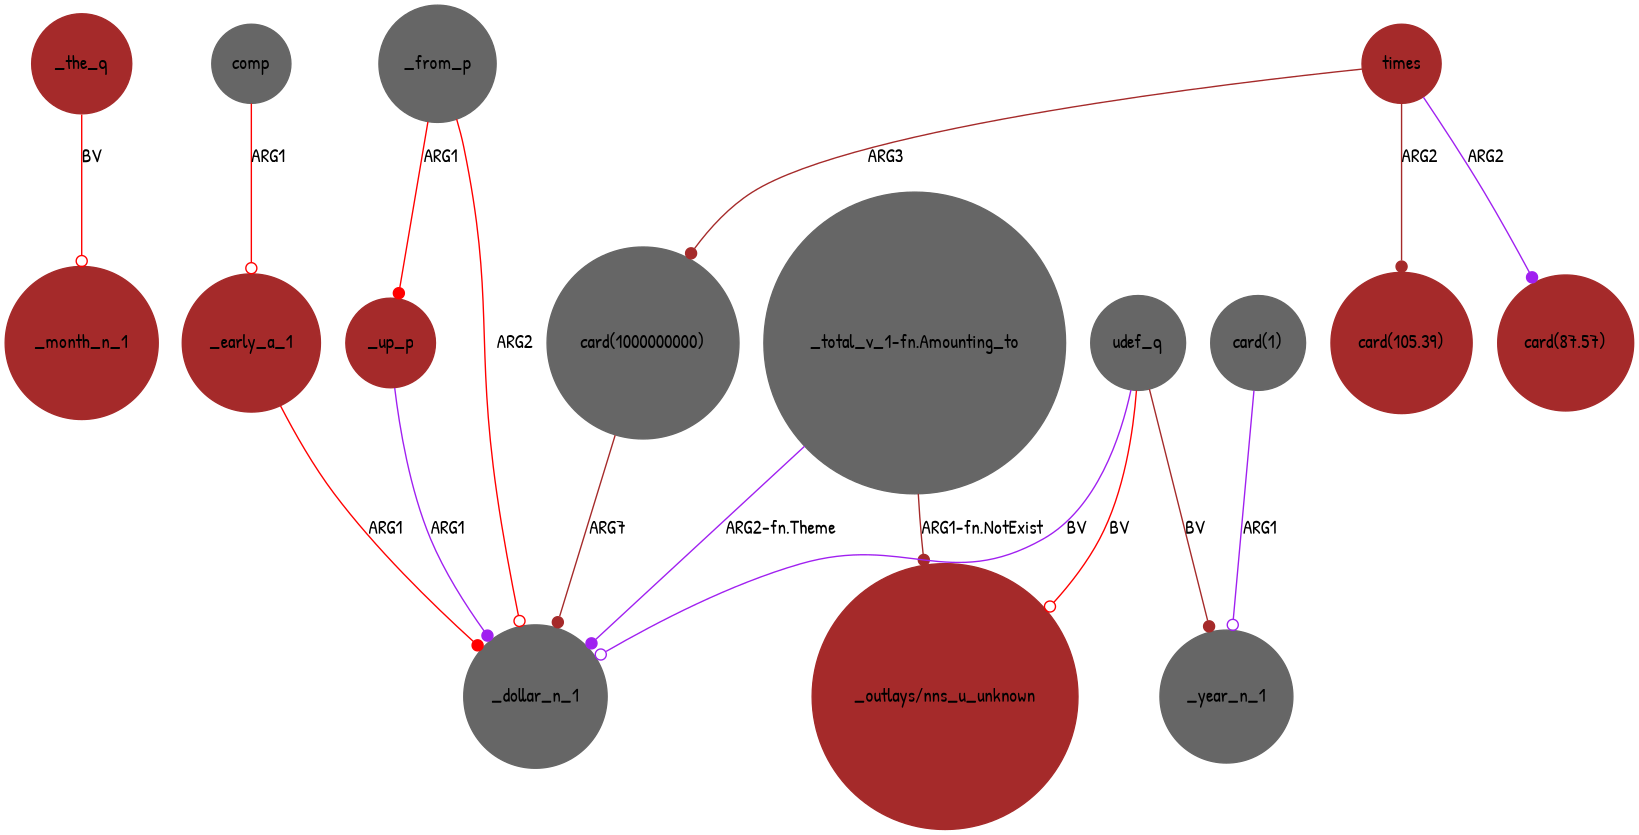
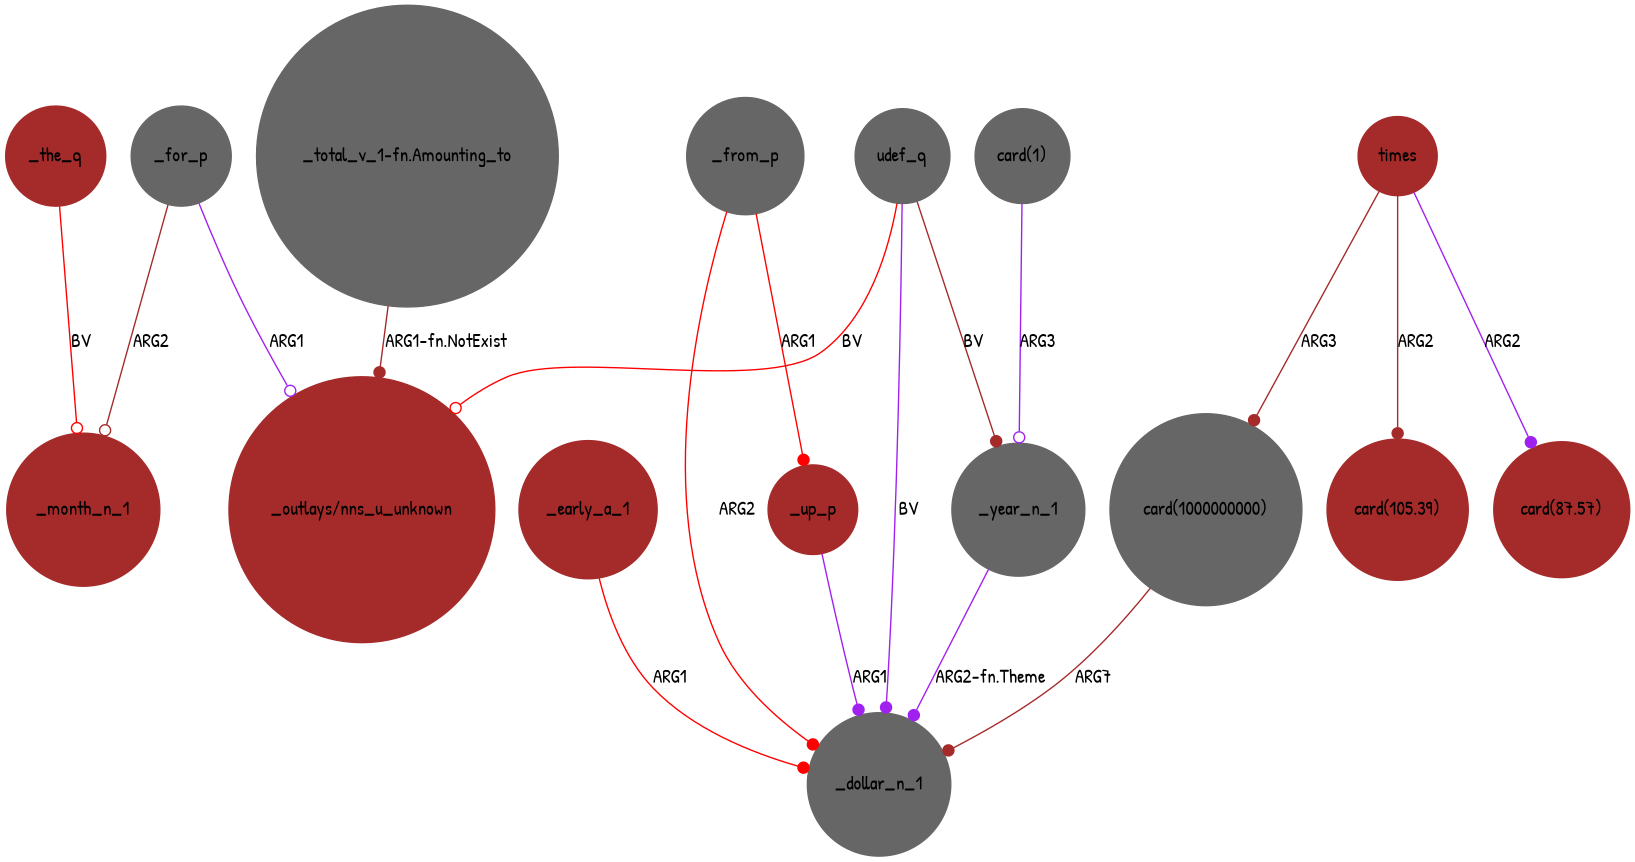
  digraph {
    fontname="Patrick Hand"
    node [color=gray40 fontname="Patrick Hand" shape=circle style=filled]
    edge [arrowhead=dot color=brown fontname="Patrick Hand"]
    _month_n_1 [color=brown]
+   _for_p
    "_outlays/nns_u_unknown" [color=brown]
    _early_a_1 [color=brown]
    _dollar_n_1
-   comp
    "_total_v_1-fn.Amounting_to"
    _from_p
    _up_p [color=brown]
    udef_q
    _year_n_1
    times [color=brown]
    "card(105.39)" [color=brown]
    "card(1000000000)"
    "card(87.57)" [color=brown]
    _the_q [color=brown]
    "card(1)"
+   _for_p -> _month_n_1 [arrowhead=odot label=ARG2]
+   _for_p -> "_outlays/nns_u_unknown" [arrowhead=odot color=purple label=ARG1]
    _early_a_1 -> _dollar_n_1 [color=red label=ARG1]
-   comp -> _early_a_1 [arrowhead=odot color=red label=ARG1]
    "_total_v_1-fn.Amounting_to" -> "_outlays/nns_u_unknown" [label="ARG1-fn.NotExist"]
-   "_total_v_1-fn.Amounting_to" -> _dollar_n_1 [color=purple label="ARG2-fn.Theme"]
-   _from_p -> _dollar_n_1 [arrowhead=odot color=red label=ARG2]
+   _year_n_1 -> _dollar_n_1 [color=purple label="ARG2-fn.Theme"]
+   _from_p -> _dollar_n_1 [color=red label=ARG2]
    _from_p -> _up_p [color=red label=ARG1]
    _up_p -> _dollar_n_1 [color=purple label=ARG1]
    udef_q -> "_outlays/nns_u_unknown" [arrowhead=odot color=red label=BV]
-   udef_q -> _dollar_n_1 [arrowhead=odot color=purple label=BV]
+   udef_q -> _dollar_n_1 [color=purple label=BV]
    udef_q -> _year_n_1 [label=BV]
    times -> "card(105.39)" [label=ARG2]
    times -> "card(1000000000)" [label=ARG3]
    times -> "card(87.57)" [color=purple label=ARG2]
    "card(1000000000)" -> _dollar_n_1 [label=ARG7]
    _the_q -> _month_n_1 [arrowhead=odot color=red label=BV]
-   "card(1)" -> _year_n_1 [arrowhead=odot color=purple label=ARG1]
+   "card(1)" -> _year_n_1 [arrowhead=odot color=purple label=ARG3]
  }
